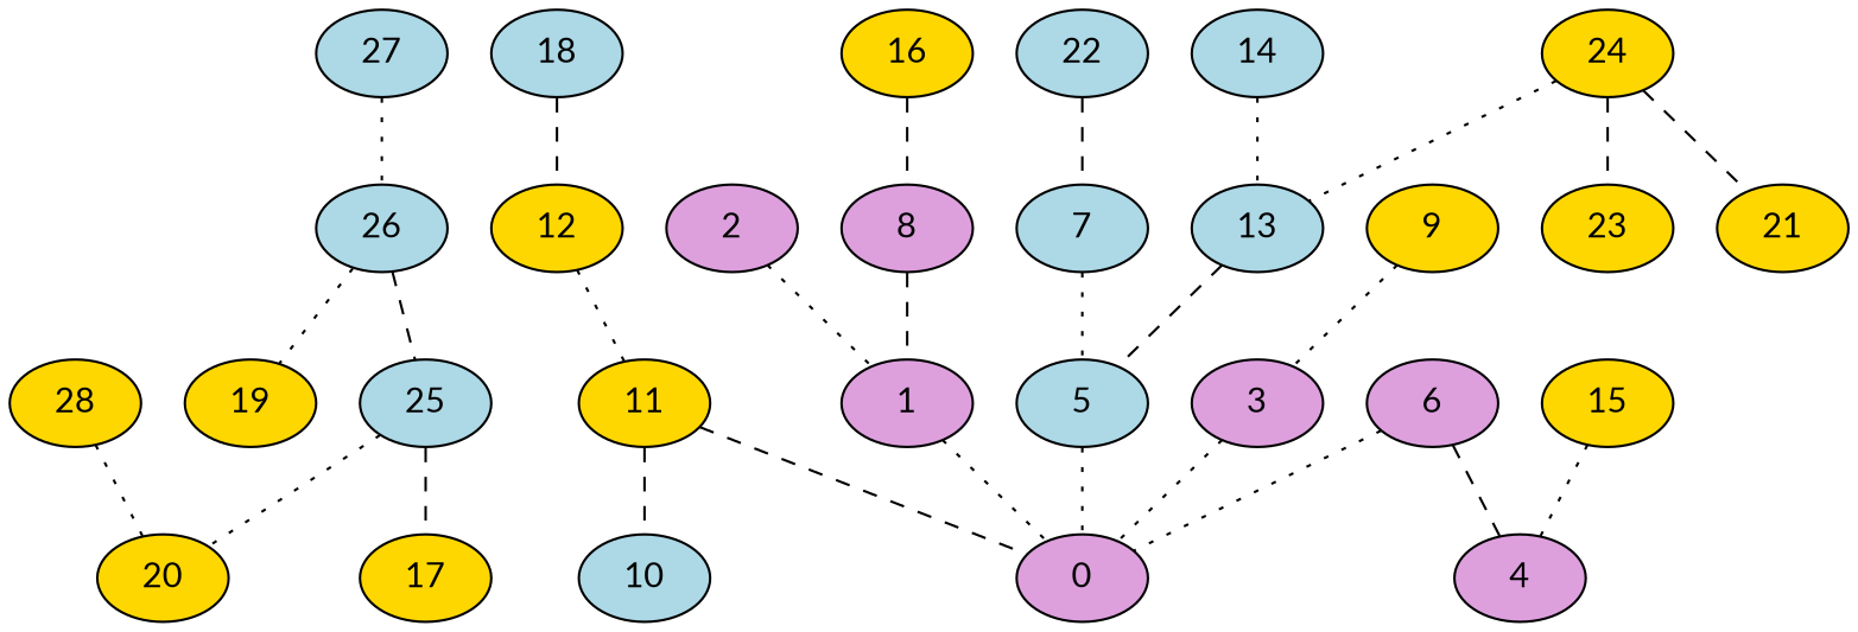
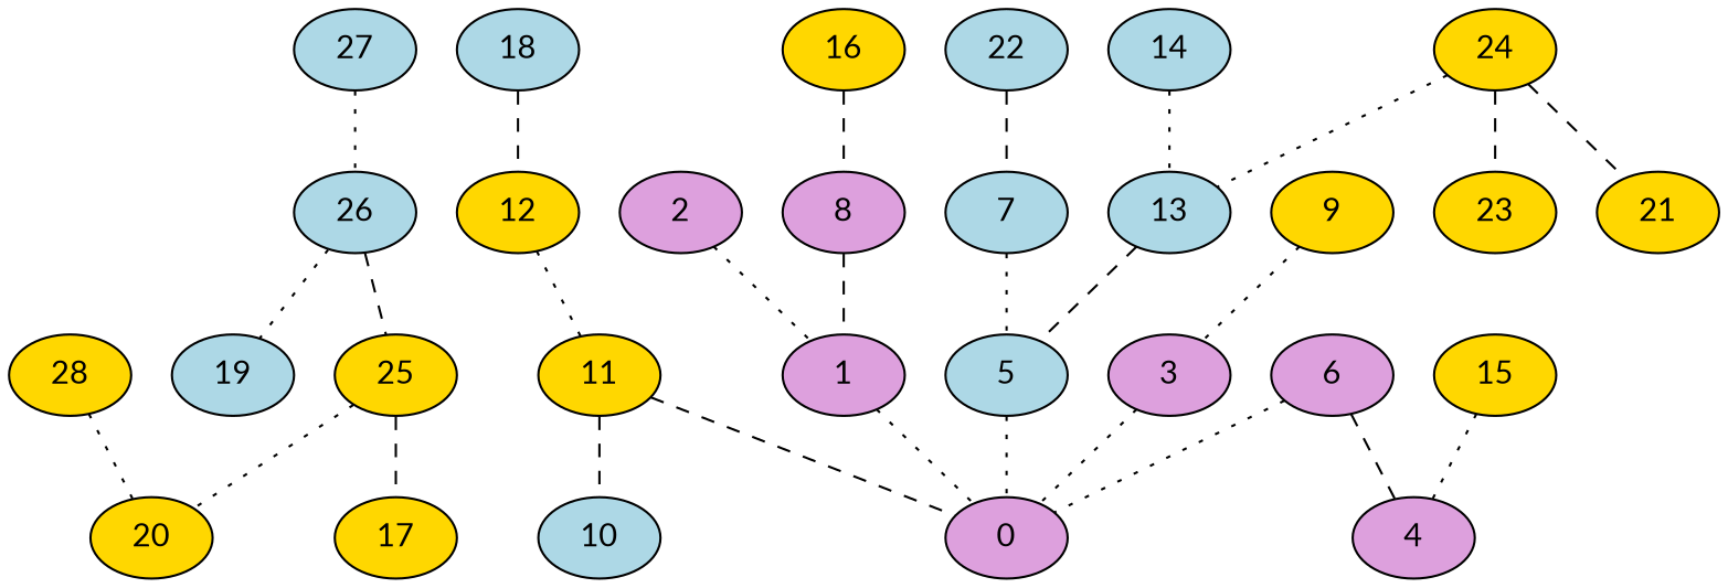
  graph {
    fontname=Lato
    node [fillcolor=lightblue fontname=Lato style=filled]
    edge [fontname=Lato style=dotted]
    26
-   19 [fillcolor=gold]
-   25
+   19
+   25 [fillcolor=gold]
    20 [fillcolor=gold]
    17 [fillcolor=gold]
    11 [fillcolor=gold]
    10
    0 [fillcolor=plum]
    1 [fillcolor=plum]
    28 [fillcolor=gold]
    24 [fillcolor=gold]
    13
    23 [fillcolor=gold]
    21 [fillcolor=gold]
    5
    22
    7
    2 [fillcolor=plum]
    15 [fillcolor=gold]
    4 [fillcolor=plum]
    12 [fillcolor=gold]
    6 [fillcolor=plum]
    8 [fillcolor=plum]
    18
    27
    16 [fillcolor=gold]
    14
    3 [fillcolor=plum]
    9 [fillcolor=gold]
    26 -- 19
    26 -- 25 [style=dashed]
    25 -- 20
    25 -- 17 [style=dashed]
    11 -- 10 [style=dashed]
    11 -- 0 [style=dashed]
    1 -- 0
    28 -- 20
    24 -- 13
    24 -- 23 [style=dashed]
    24 -- 21 [style=dashed]
    13 -- 5 [style=dashed]
    5 -- 0
    22 -- 7 [style=dashed]
    7 -- 5
    2 -- 1
    15 -- 4
    12 -- 11
    6 -- 0
    6 -- 4 [style=dashed]
    8 -- 1 [style=dashed]
    18 -- 12 [style=dashed]
    27 -- 26
    16 -- 8 [style=dashed]
    14 -- 13
    3 -- 0
    9 -- 3
  }
